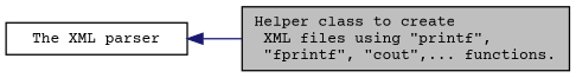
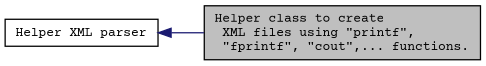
  digraph {
    rankdir=LR
    fontname="Courier Prime"
    node [color=black fontname="Courier Prime" fontsize=10 shape=record style=filled]
    n1 [fillcolor=grey75 fontcolor=black height=0.2 label="Helper class to create\l XML files using \"printf\",\l \"fprintf\", \"cout\",... functions." width=0.4]
-   n2 [fillcolor=white height=0.2 label="The XML parser" width=0.4]
+   n2 [fillcolor=white height=0.2 label="Helper XML parser" width=0.4]
    n2 -> n1 [color=midnightblue dir=back fontname="Courier Prime" fontsize=10 labelfontname=Helvetica labelfontsize=10 shape=plaintext style=solid]
  }
